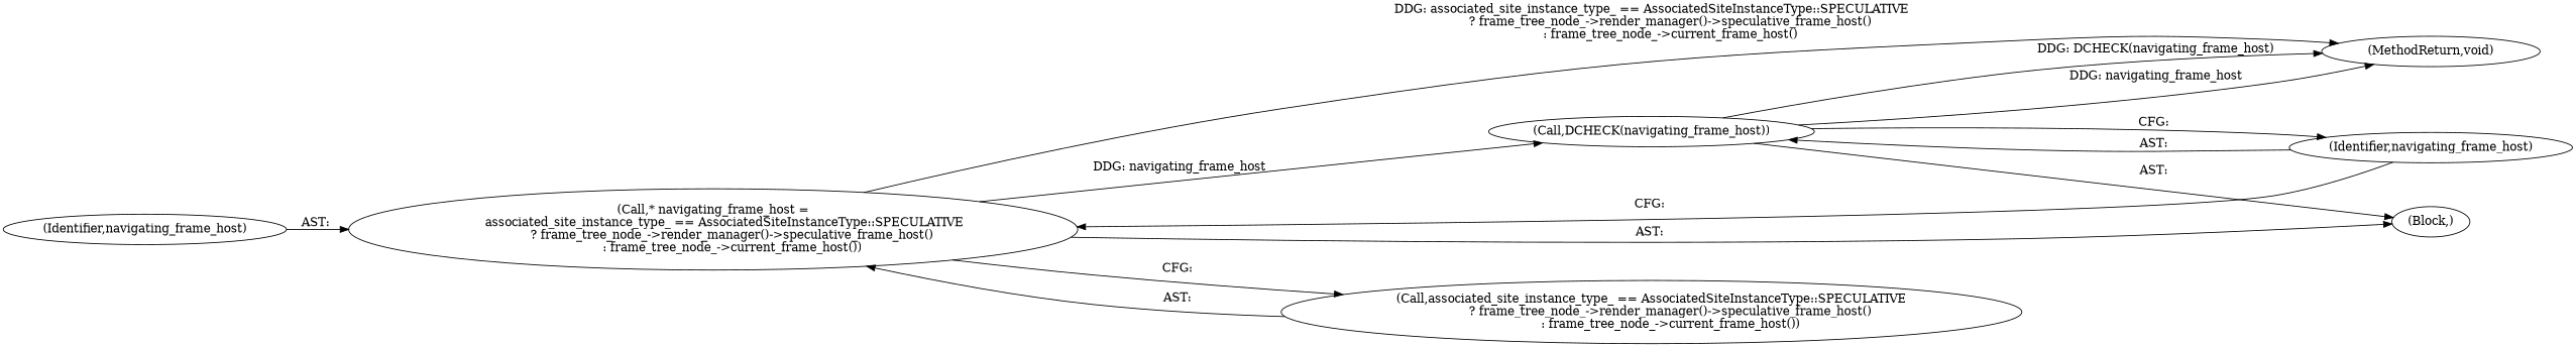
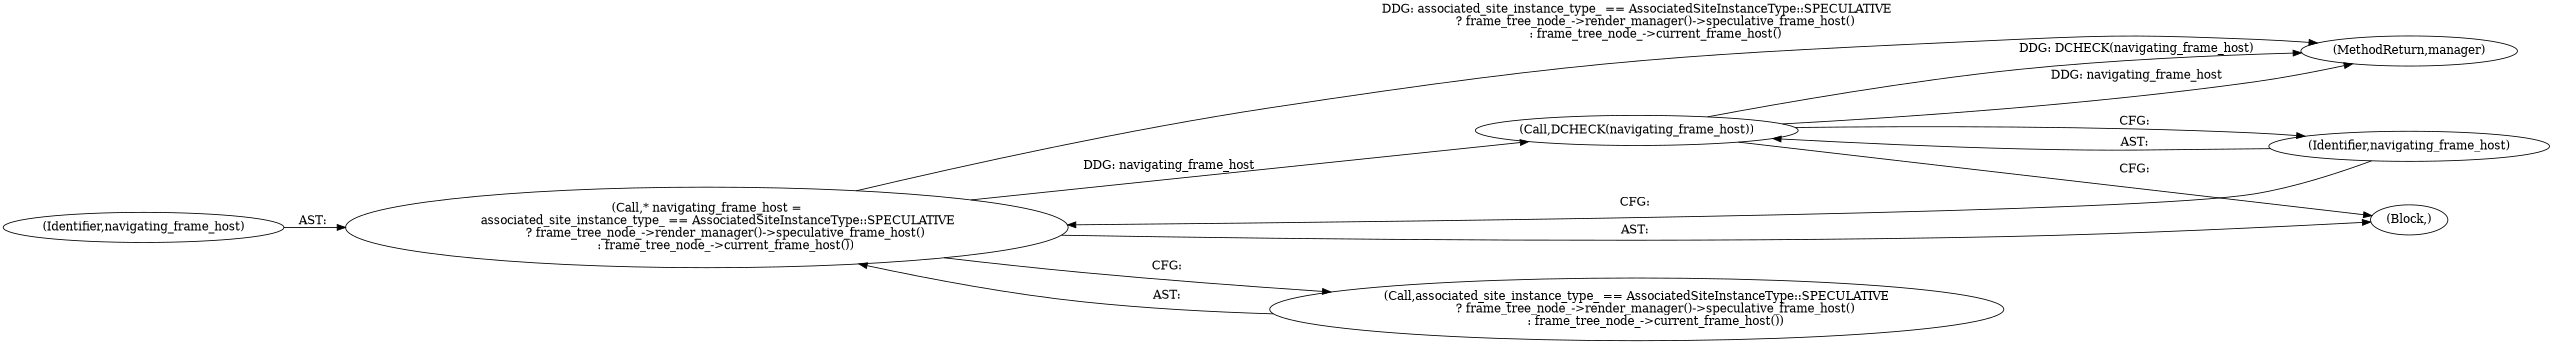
  digraph {
    rankdir=LR
    n1 [label="(Call,* navigating_frame_host =\n      associated_site_instance_type_ == AssociatedSiteInstanceType::SPECULATIVE\n          ? frame_tree_node_->render_manager()->speculative_frame_host()\n          : frame_tree_node_->current_frame_host())"]
    n2 [label="(Call,DCHECK(navigating_frame_host))"]
    n3 [label="(Block,)"]
    n4 [label="(Call,associated_site_instance_type_ == AssociatedSiteInstanceType::SPECULATIVE\n          ? frame_tree_node_->render_manager()->speculative_frame_host()\n          : frame_tree_node_->current_frame_host())"]
-   n5 [label="(MethodReturn,void)"]
+   n5 [label="(MethodReturn,manager)"]
    n6 [label="(Identifier,navigating_frame_host)"]
    n7 [label="(Identifier,navigating_frame_host)"]
    n1 -> n2 [label="DDG: navigating_frame_host"]
    n1 -> n3 [label="AST: "]
    n1 -> n4 [label="CFG: "]
    n1 -> n5 [label="DDG: associated_site_instance_type_ == AssociatedSiteInstanceType::SPECULATIVE\n          ? frame_tree_node_->render_manager()->speculative_frame_host()\n          : frame_tree_node_->current_frame_host()"]
-   n2 -> n3 [label="AST: "]
+   n2 -> n3 [label="CFG: "]
    n2 -> n5 [label="DDG: navigating_frame_host"]
    n2 -> n5 [label="DDG: DCHECK(navigating_frame_host)"]
    n2 -> n6 [label="CFG: "]
    n4 -> n1 [label="AST: "]
    n6 -> n1 [label="CFG: "]
    n6 -> n2 [label="AST: "]
    n7 -> n1 [label="AST: "]
  }
